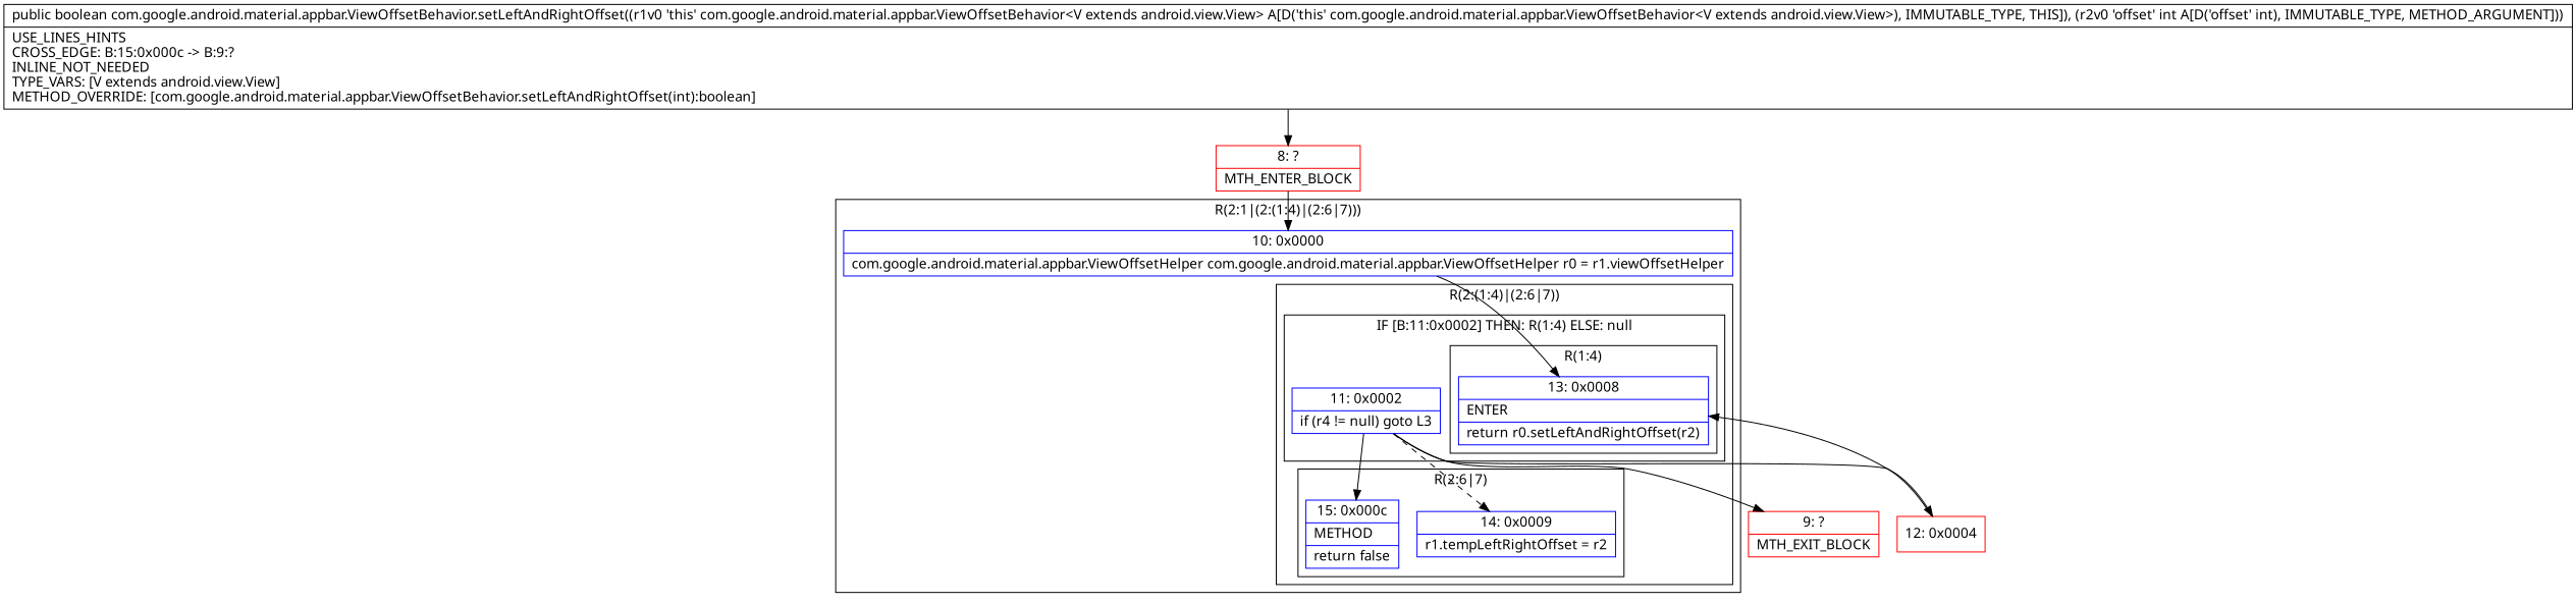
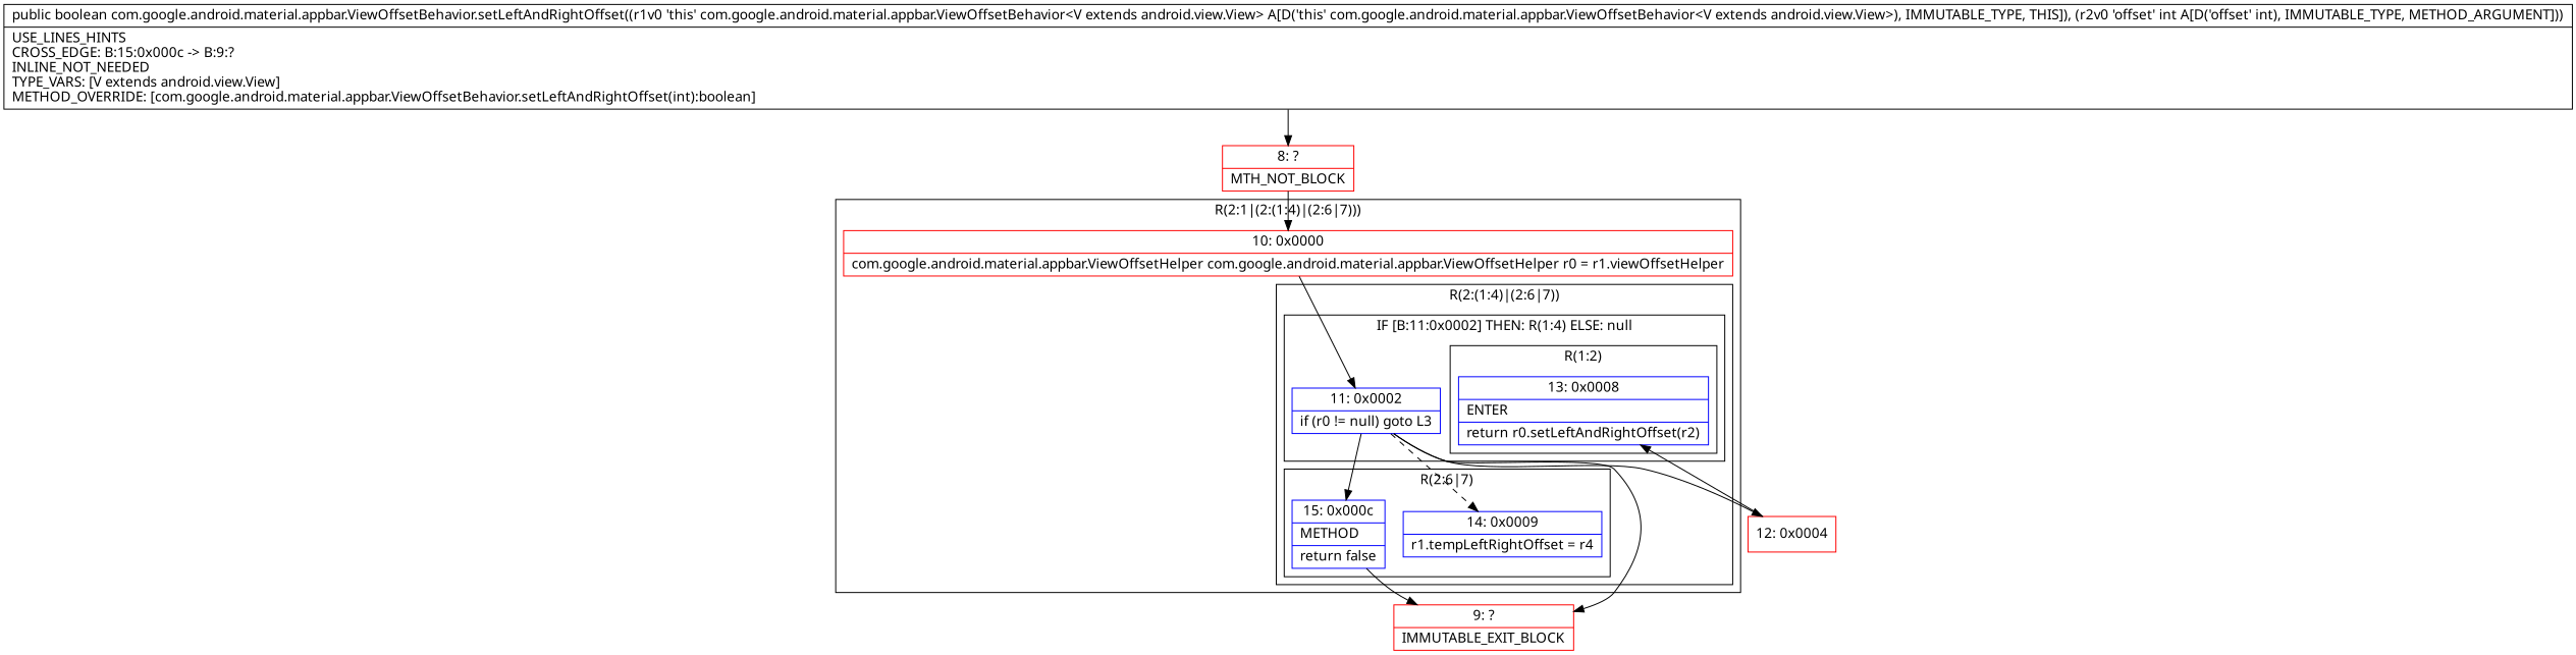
  digraph {
    fontname="Noto Sans"
    node [color=blue fontname="Noto Sans" shape=record]
    edge [fontname="Noto Sans"]
    n1 [label="{13\:\ 0x0008|ENTER\l|return r0.setLeftAndRightOffset(r2)\l}"]
-   n2 [label="{11\:\ 0x0002|if (r4 != null) goto L3\l}"]
-   n3 [label="{14\:\ 0x0009|r1.tempLeftRightOffset = r2\l}"]
+   n2 [label="{11\:\ 0x0002|if (r0 != null) goto L3\l}"]
+   n3 [label="{14\:\ 0x0009|r1.tempLeftRightOffset = r4\l}"]
    n4 [label="{15\:\ 0x000c|METHOD\l|return false\l}"]
-   n5 [label="{10\:\ 0x0000|com.google.android.material.appbar.ViewOffsetHelper com.google.android.material.appbar.ViewOffsetHelper r0 = r1.viewOffsetHelper\l}"]
+   n5 [color=red label="{10\:\ 0x0000|com.google.android.material.appbar.ViewOffsetHelper com.google.android.material.appbar.ViewOffsetHelper r0 = r1.viewOffsetHelper\l}"]
    n6 [color=red label="{12\:\ 0x0004}"]
-   n7 [color=red label="{9\:\ ?|MTH_EXIT_BLOCK\l}"]
-   n8 [color=red label="{8\:\ ?|MTH_ENTER_BLOCK\l}"]
+   n7 [color=red label="{9\:\ ?|IMMUTABLE_EXIT_BLOCK\l}"]
+   n8 [color=red label="{8\:\ ?|MTH_NOT_BLOCK\l}"]
    n9 [label="{public boolean com.google.android.material.appbar.ViewOffsetBehavior.setLeftAndRightOffset((r1v0 'this' com.google.android.material.appbar.ViewOffsetBehavior\<V extends android.view.View\> A[D('this' com.google.android.material.appbar.ViewOffsetBehavior\<V extends android.view.View\>), IMMUTABLE_TYPE, THIS]), (r2v0 'offset' int A[D('offset' int), IMMUTABLE_TYPE, METHOD_ARGUMENT]))  | USE_LINES_HINTS\lCROSS_EDGE: B:15:0x000c \-\> B:9:?\lINLINE_NOT_NEEDED\lTYPE_VARS: [V extends android.view.View]\lMETHOD_OVERRIDE: [com.google.android.material.appbar.ViewOffsetBehavior.setLeftAndRightOffset(int):boolean]\l}" color=""]
    subgraph cluster_1 {
      label="R(2:1|(2:(1:4)|(2:6|7)))"
      n5
      subgraph cluster_2 {
        label="R(2:(1:4)|(2:6|7))"
        subgraph cluster_3 {
          label="IF [B:11:0x0002] THEN: R(1:4) ELSE: null"
          n2
          subgraph cluster_4 {
-           label="R(1:4)"
+           label="R(1:2)"
            n1
          }
        }
        subgraph cluster_5 {
          label="R(2:6|7)"
          n3
          n4
        }
      }
    }
    n2 -> n3 [style=dashed]
    n2 -> n4
    n2 -> n6
    n2 -> n7
-   n5 -> n1
+   n4 -> n7
+   n5 -> n2
    n6 -> n1
    n8 -> n5
    n9 -> n8
  }
